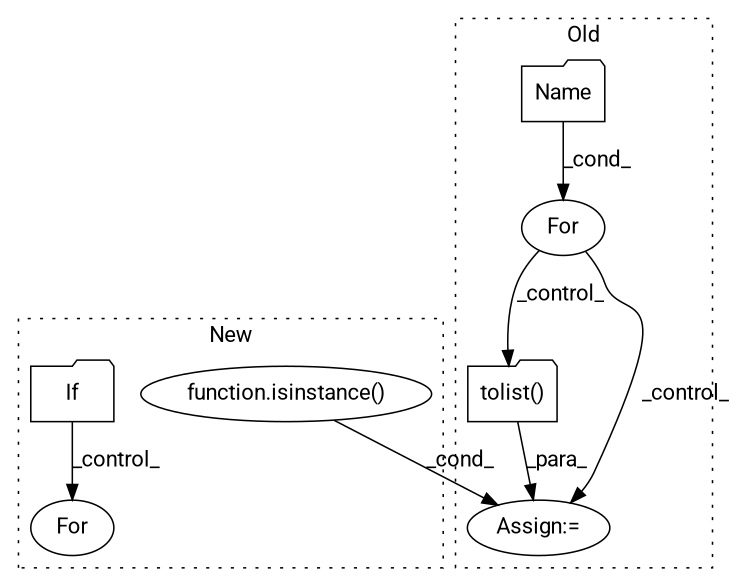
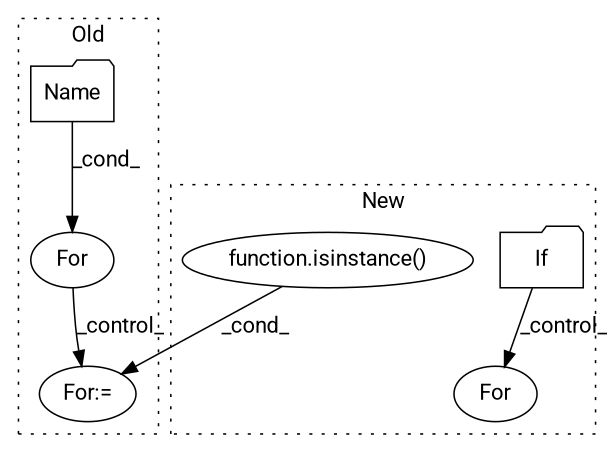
  digraph {
    fontname=Roboto
    node [a=75 fontname=Roboto s=1485 shape=ellipse]
    edge [fontname=Roboto]
-   n1 [l=20 label="tolist()" shape=folder]
-   n2 [a=68 l=4 label="Assign:=" s=1481]
+   n2 [a=68 l=4 label="For:=" s=1481]
    n3 [a=87 l=1 label=Name s=1361 shape=folder]
    n4 [a=107 l="4,11" label=For s="1357,1377"]
    n5 [l="11,1" label="function.isinstance()" s="1492,1534"]
    n6 [a=96 l=3 label=If shape=folder]
    n7 [a=107 l="4,14" label=For s="2242,2276"]
    subgraph cluster_1 {
      label=Old
      style=dotted
-     n1
      n2
      n3
      n4
    }
    subgraph cluster_2 {
      label=New
      style=dotted
      n5
      n6
      n7
    }
-   n1 -> n2 [label=_para_]
    n3 -> n4 [label=_cond_]
-   n4 -> n1 [label=_control_]
    n4 -> n2 [label=_control_]
    n5 -> n2 [label=_cond_]
    n6 -> n7 [label=_control_]
  }
